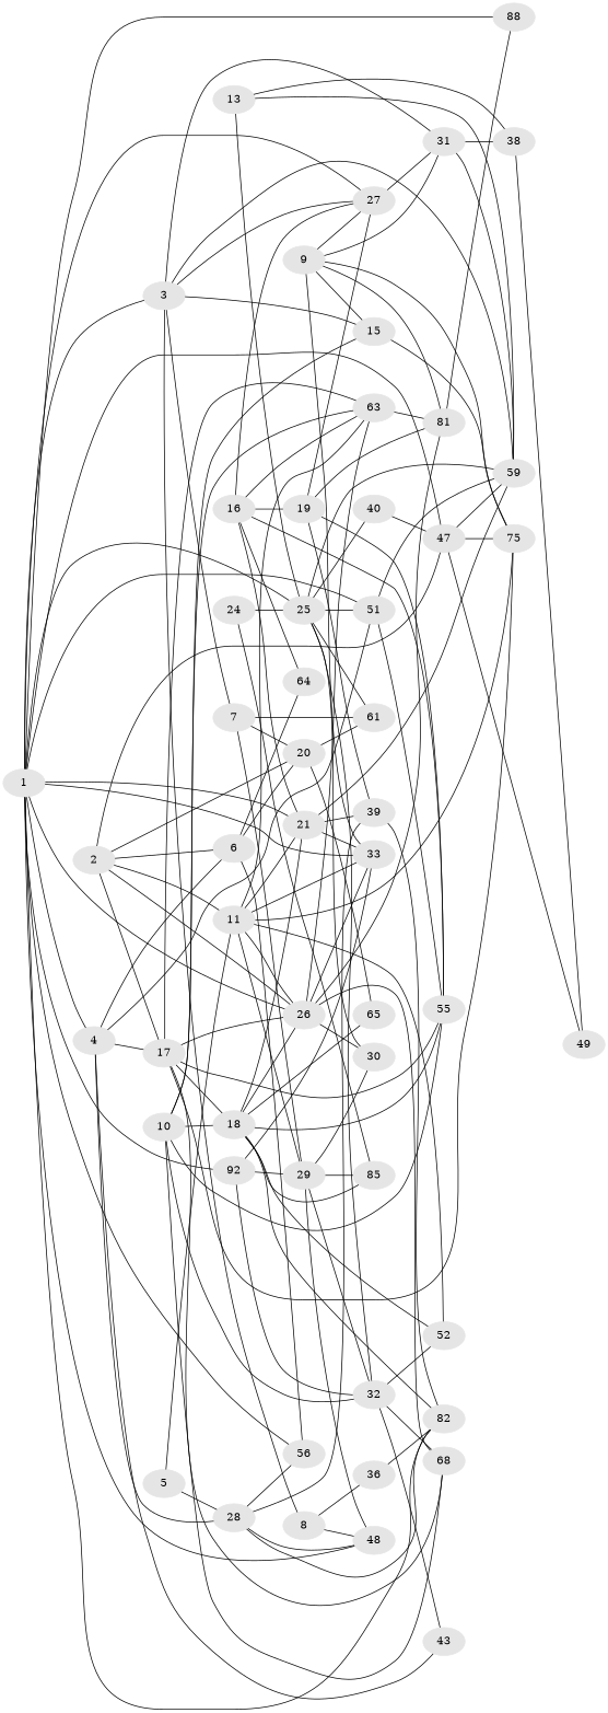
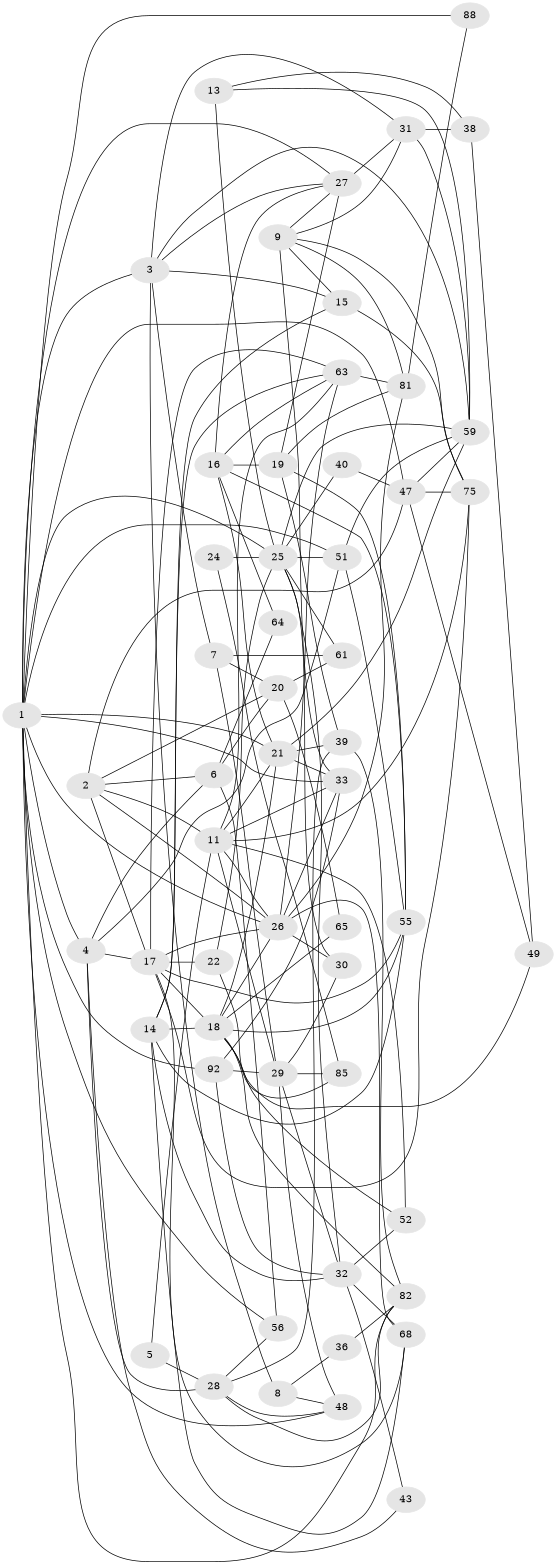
  graph {
    rankdir=LR
    node [color=gray90 style=filled]
    1 [super="+50"]
    3
    4
    n4 [label=92]
    21 [super="+41"]
    25 [super="+44+89"]
    26 [super="+67+72"]
    27
    33
    47 [super="+80"]
    48 [super="+74"]
    51 [super="+62+60"]
    56
    82
    88
    7
    8
    15
    31 [super="+54+78"]
    59
    6 [super="+79"]
    17 [super="+23+42"]
    28 [super="+35"]
    43
    29 [super="+76"]
    32 [super="+53"]
    39
    61
    30
    40
    81
    63 [super="+83"]
    68 [super="+87"]
    75
    49
    55
    20
    64
    2
    11 [super="+14+73"]
    52
    18 [super="+66"]
+   22 [super="+77"]
    65
    36
    38
    5
    85
    9 [super="+70"]
-   10 [super="+58"]
+   10 [super="+58" label=14]
    13 [super="+46"]
    16 [super="+34"]
    19 [super="+37"]
    24
    1 -- 3
    1 -- 4
    1 -- n4
    1 -- 21
    1 -- 25
    1 -- 26
    1 -- 27
    1 -- 33
    1 -- 47
    1 -- 48
    1 -- 51
    1 -- 56
    1 -- 82
    1 -- 88 [weight=2]
    3 -- 27
    3 -- 7
    3 -- 8
    3 -- 15
    3 -- 31
    3 -- 59
    4 -- 51
    4 -- 6
    4 -- 17
    4 -- 28
    4 -- 43
    n4 -- 33
    n4 -- 29
    n4 -- 32
    21 -- 33
    21 -- 59
    21 -- 39
    25 -- 51 [weight=2]
    25 -- 59
    25 -- 32
    25 -- 61
    25 -- 30
    25 -- 40
    26 -- 33 [weight=2]
    26 -- 30
    26 -- 81 [weight=2]
    26 -- 63
    26 -- 68 [weight=2]
    27 -- 31
    47 -- 59
    47 -- 75
    47 -- 49
    51 -- 59
    51 -- 55
    7 -- 29
    7 -- 61
    7 -- 20
    8 -- 48
    8 -- 36
    15 -- 75
    31 -- 59
    31 -- 38
    6 -- 56
    6 -- 20
    6 -- 64
    17 -- 26
    17 -- 63
    17 -- 68
    17 -- 75
    17 -- 55
    17 -- 18
+   17 -- 22
    28 -- 48
    28 -- 56
    28 -- 82
    28 -- 39
    29 -- 48
    29 -- 32
    29 -- 30
    29 -- 85
    32 -- 43
    32 -- 68
    32 -- 52
    39 -- 82
    40 -- 47
    81 -- 88
    63 -- 81
    20 -- 61
    20 -- 65
    2 -- 26
    2 -- 47
    2 -- 6
    2 -- 17
    2 -- 20
    2 -- 11
    11 -- 21
    11 -- 26
    11 -- 33
    11 -- 29
    11 -- 63
    11 -- 75
    11 -- 52
    18 -- 21
    18 -- 26
    18 -- 82
    18 -- 55
    18 -- 52
    18 -- 65
    18 -- 85
+   22 -- 25
+   22 -- 49 [weight=2]
    36 -- 82
    38 -- 49
    5 -- 28
    5 -- 11
    9 -- 27
    9 -- 33
    9 -- 15
    9 -- 31
    9 -- 81
    9 -- 75
    10 -- 15
    10 -- 32
    10 -- 63
    10 -- 68
    10 -- 55
    10 -- 18
    13 -- 25
    13 -- 59
    13 -- 38
    16 -- 21
    16 -- 27
    16 -- 63
    16 -- 55
    16 -- 64
    16 -- 19
    19 -- 27
    19 -- 39
    19 -- 81
    19 -- 55
    24 -- 25
    24 -- 85
  }
